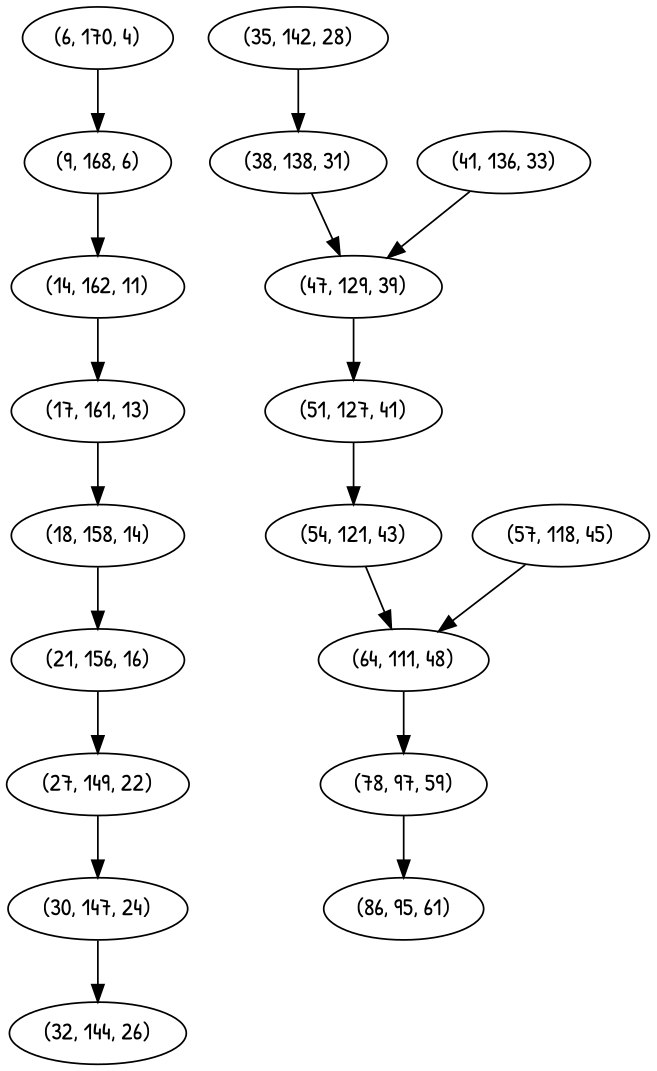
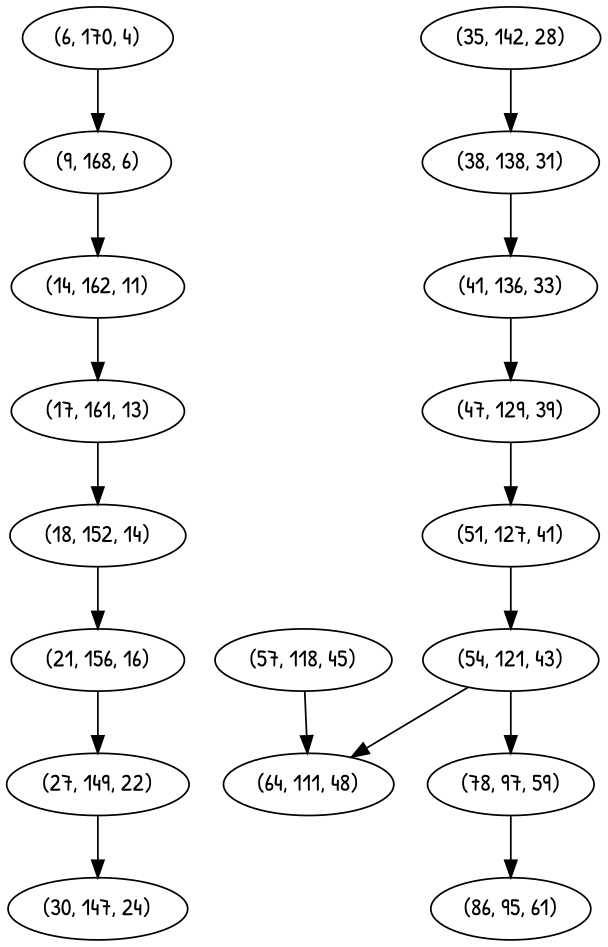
  digraph {
    fontname="Patrick Hand"
    node [fontname="Patrick Hand"]
    edge [fontname="Patrick Hand"]
    "(6, 170, 4)"
    "(9, 168, 6)"
    "(14, 162, 11)"
    n4 [label="(17, 161, 13)"]
-   "(18, 158, 14)"
+   "(18, 158, 14)" [label="(18, 152, 14)"]
    "(21, 156, 16)"
    "(27, 149, 22)"
    "(30, 147, 24)"
-   "(32, 144, 26)"
    "(35, 142, 28)"
    "(38, 138, 31)"
    "(41, 136, 33)"
    "(47, 129, 39)"
    "(51, 127, 41)"
    "(54, 121, 43)"
    "(64, 111, 48)"
    "(57, 118, 45)"
    "(78, 97, 59)"
    "(86, 95, 61)"
    "(6, 170, 4)" -> "(9, 168, 6)"
    "(9, 168, 6)" -> "(14, 162, 11)"
    "(14, 162, 11)" -> n4
    n4 -> "(18, 158, 14)"
    "(18, 158, 14)" -> "(21, 156, 16)"
    "(21, 156, 16)" -> "(27, 149, 22)"
    "(27, 149, 22)" -> "(30, 147, 24)"
-   "(30, 147, 24)" -> "(32, 144, 26)"
    "(35, 142, 28)" -> "(38, 138, 31)"
-   "(38, 138, 31)" -> "(47, 129, 39)"
+   "(38, 138, 31)" -> "(41, 136, 33)"
    "(41, 136, 33)" -> "(47, 129, 39)"
    "(47, 129, 39)" -> "(51, 127, 41)"
    "(51, 127, 41)" -> "(54, 121, 43)"
    "(54, 121, 43)" -> "(64, 111, 48)"
-   "(64, 111, 48)" -> "(78, 97, 59)"
+   "(54, 121, 43)" -> "(78, 97, 59)"
    "(57, 118, 45)" -> "(64, 111, 48)"
    "(78, 97, 59)" -> "(86, 95, 61)"
  }
